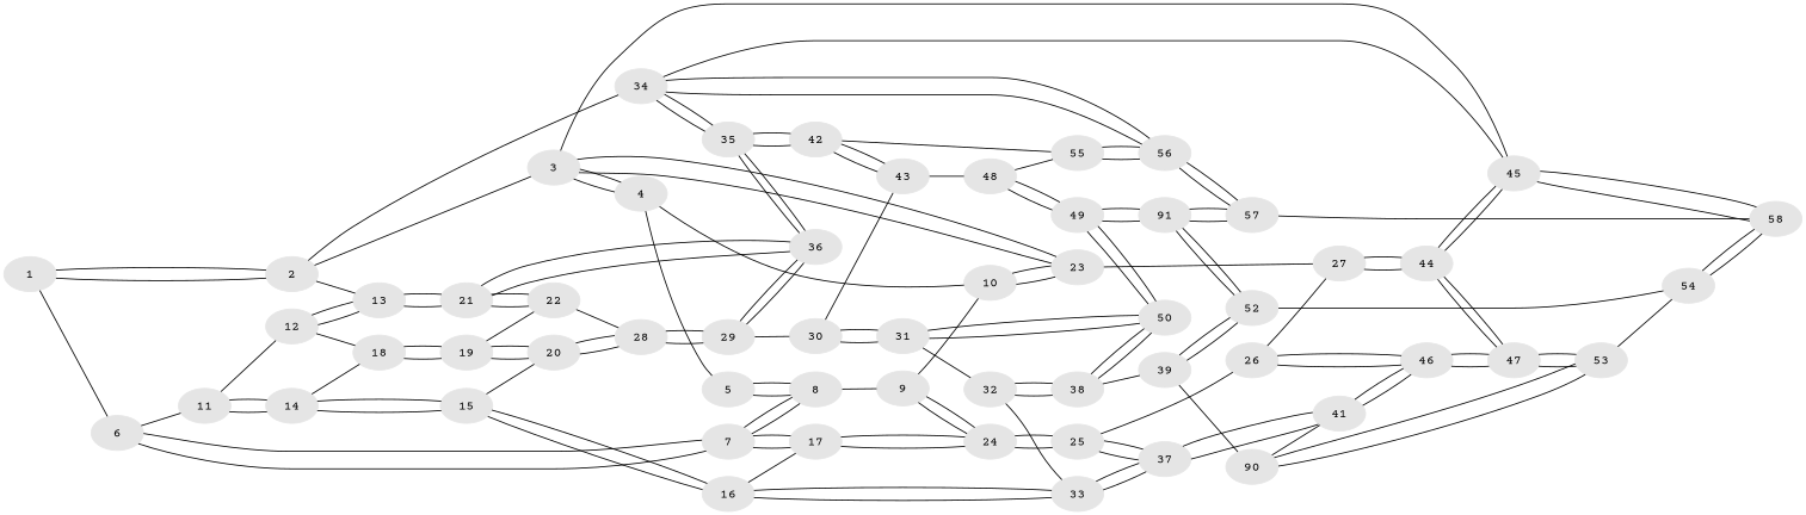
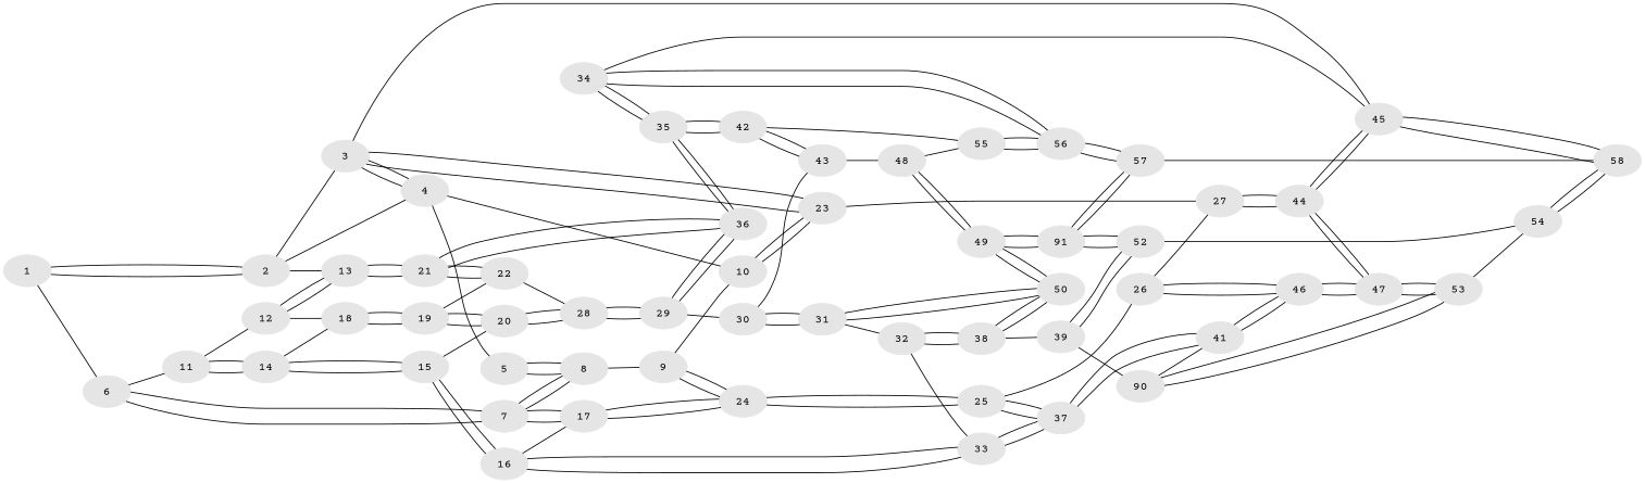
  graph {
    fontname="Courier Prime"
    rankdir=LR
    node [color=gray90 fontname="Courier Prime" style=filled]
    edge [fontname="Courier Prime"]
    1
    2
    6
    3
    13
    34
    7
    11
    4
    23
    45
    21
    35
    56
    5
    10
    27
    58
    8
    9
    17
    12
    14
    24
    25
    18
    15
    19
    22
    36
    16
    20
    33
    28
    37
    29
    44
    26
    46
    41
    47
    30
    31
    43
    32
    50
    48
    38
    39
    42
    57
    55
    n53 [label=90]
    52
    53
    54
    49
    n58 [label=91]
    1 -- 2
    1 -- 2
    1 -- 6
    2 -- 3
    2 -- 13
-   2 -- 34
+   2 -- 4
    6 -- 7
    6 -- 7
    6 -- 11
    3 -- 4
    3 -- 4
    3 -- 23
    3 -- 23
    3 -- 45
    13 -- 21
    13 -- 21
    34 -- 45
    34 -- 35
    34 -- 35
    34 -- 56
    34 -- 56
    7 -- 8
    7 -- 8
    7 -- 17
    7 -- 17
    11 -- 12
    11 -- 14
    11 -- 14
    4 -- 5
    4 -- 10
    23 -- 27
    45 -- 58
    45 -- 58
    21 -- 22
    21 -- 22
    21 -- 36
    21 -- 36
    35 -- 36
    35 -- 36
    35 -- 42
    35 -- 42
    56 -- 57
    56 -- 57
    5 -- 8
    5 -- 8
    10 -- 23
    10 -- 23
    27 -- 44
    27 -- 44
    8 -- 9
    9 -- 10
    9 -- 24
    9 -- 24
    17 -- 24
    17 -- 24
    12 -- 13
    12 -- 13
    12 -- 18
    14 -- 18
    14 -- 15
    14 -- 15
    24 -- 25
    24 -- 25
    25 -- 37
    25 -- 37
    25 -- 26
    18 -- 19
    18 -- 19
    15 -- 16
    15 -- 16
    15 -- 20
    19 -- 22
    19 -- 20
    19 -- 20
    22 -- 28
    16 -- 17
    16 -- 33
    16 -- 33
    20 -- 28
    20 -- 28
    33 -- 37
    33 -- 37
    28 -- 29
    28 -- 29
    37 -- 41
    37 -- 41
    29 -- 36
    29 -- 36
    29 -- 30
    44 -- 45
    44 -- 45
    44 -- 47
    44 -- 47
    26 -- 27
    26 -- 46
    26 -- 46
    46 -- 47
    46 -- 47
    41 -- 46
    41 -- 46
    47 -- 53
    47 -- 53
    30 -- 31
    30 -- 31
    30 -- 43
    31 -- 32
    31 -- 50
    31 -- 50
    43 -- 48
    32 -- 33
    32 -- 38
    32 -- 38
    48 -- 55
    48 -- 49
    48 -- 49
    38 -- 50
    38 -- 50
    38 -- 39
    39 -- n53
    39 -- 52
    39 -- 52
    42 -- 43
    42 -- 43
    42 -- 55
    57 -- 58
    55 -- 56
    55 -- 56
    n53 -- 41
    n53 -- 53
    n53 -- 53
    52 -- 54
    53 -- 54
    54 -- 58
    54 -- 58
    49 -- 50
    49 -- 50
    49 -- n58
    49 -- n58
    n58 -- 57
    n58 -- 57
    n58 -- 52
    n58 -- 52
  }
